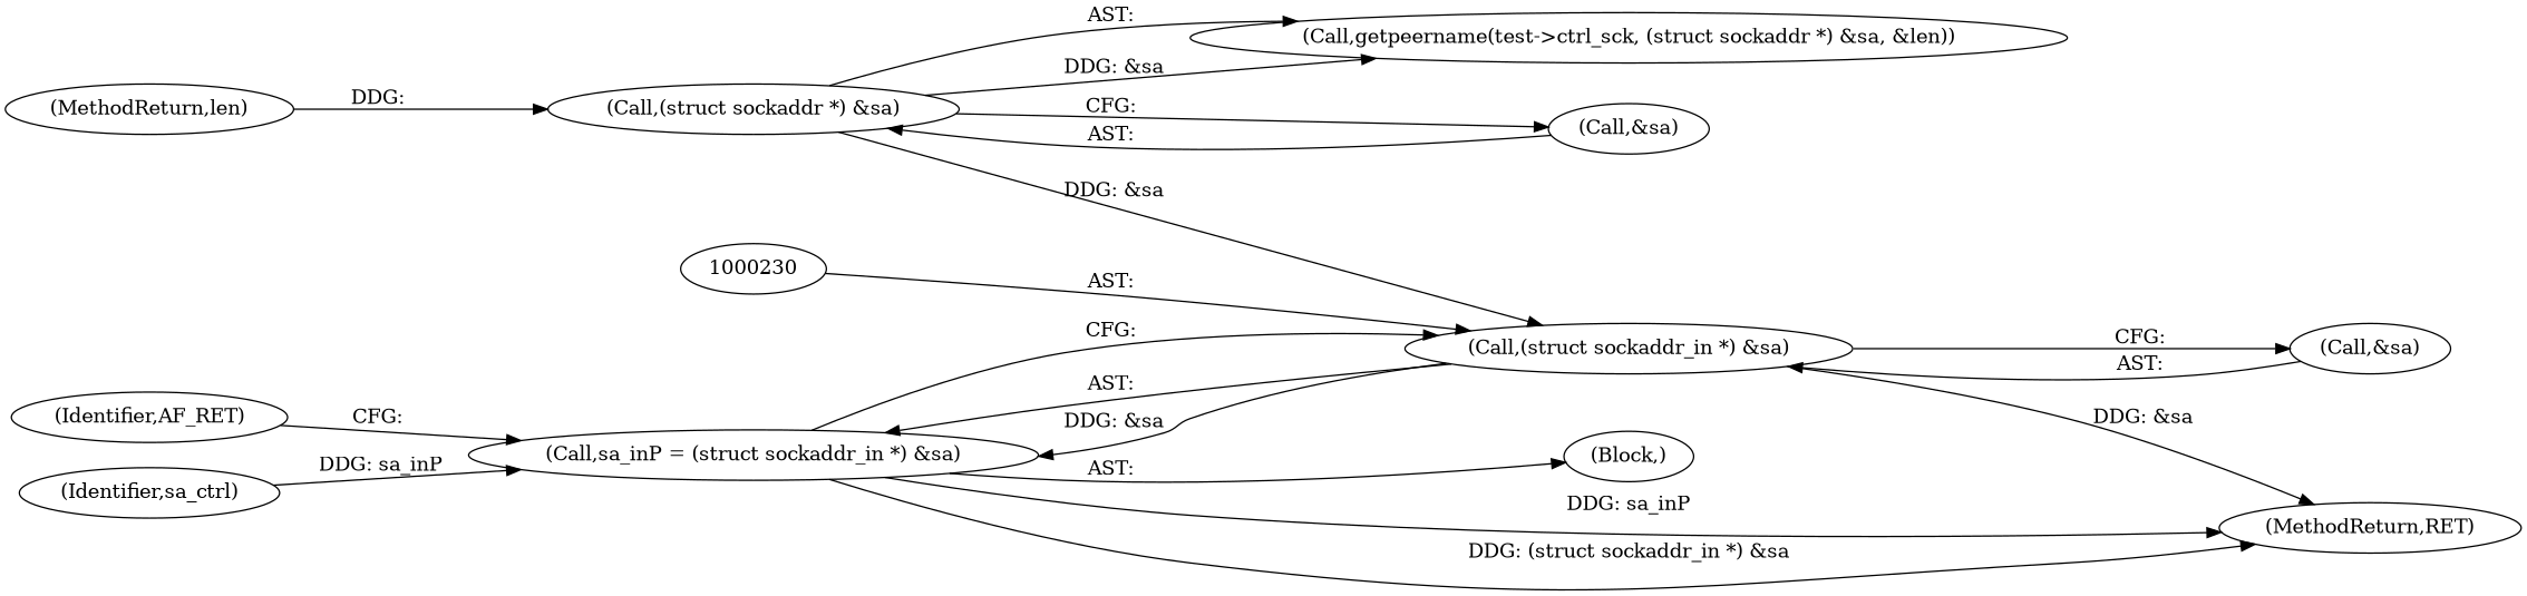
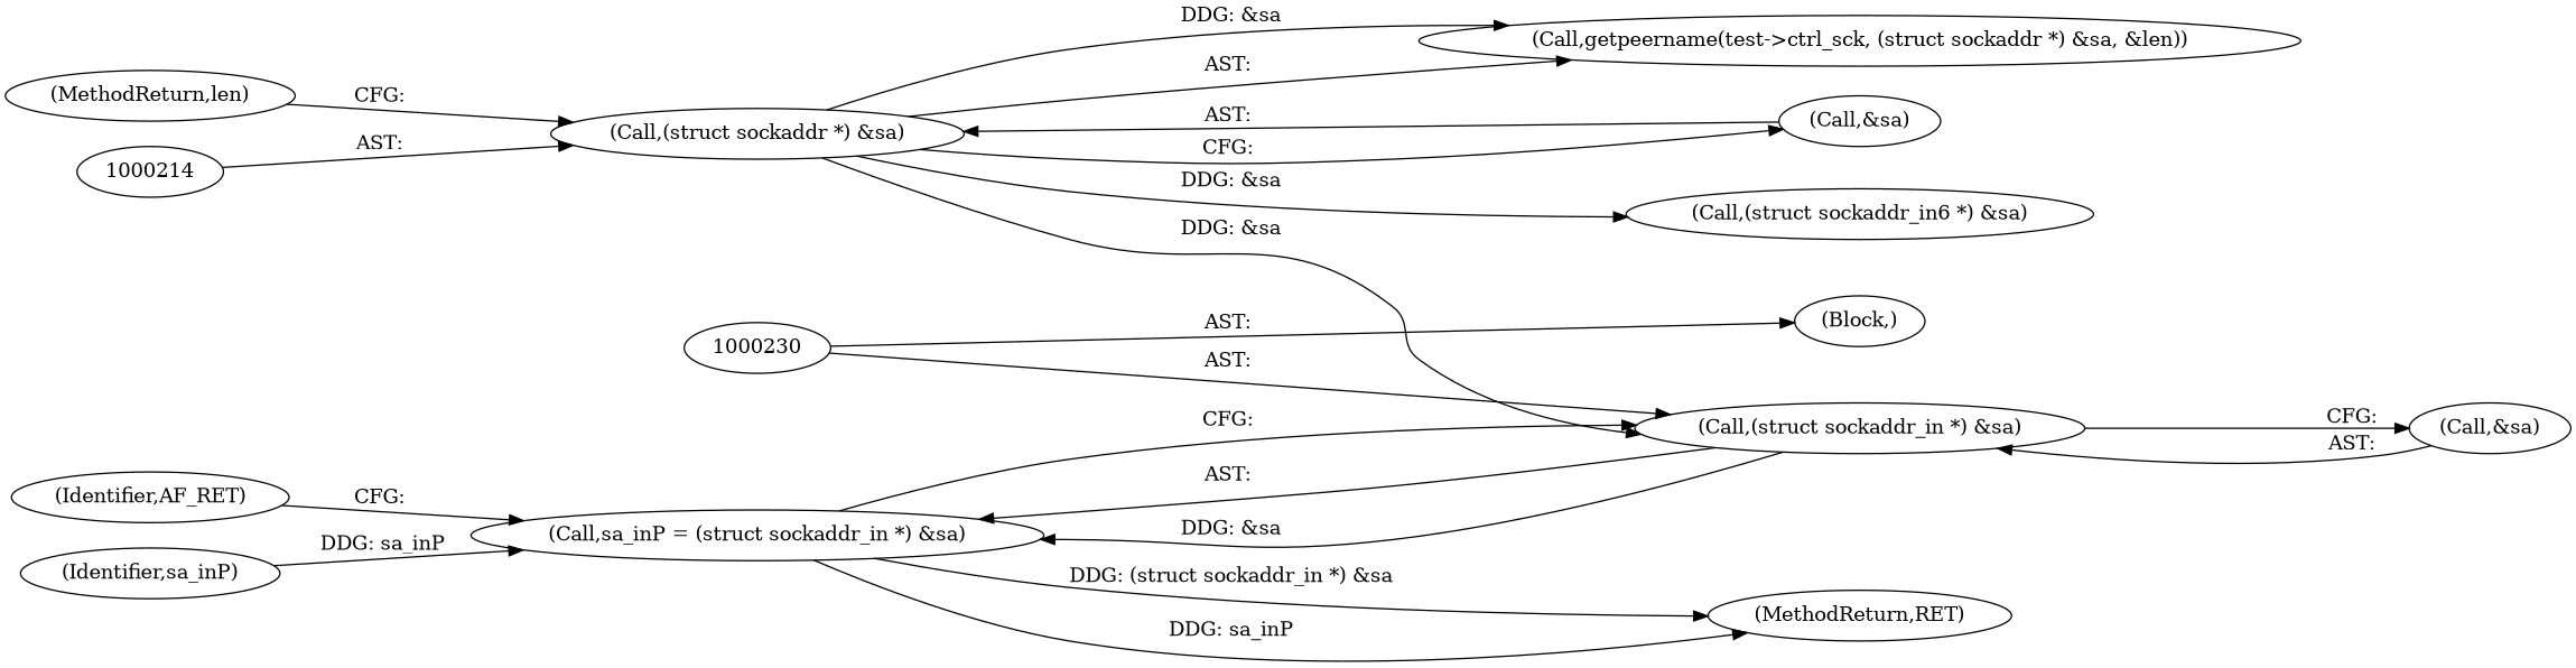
  digraph {
    rankdir=LR
    n1 [label="(Call,sa_inP = (struct sockaddr_in *) &sa)"]
    n2 [label="(Call,(struct sockaddr_in *) &sa)"]
    n3 [label="(Block,)"]
    n4 [label="(MethodReturn,RET)"]
    n5 [label="(Call,&sa)"]
    n6 [label="(Call,(struct sockaddr *) &sa)"]
    n7 [label="(Call,getpeername(test->ctrl_sck, (struct sockaddr *) &sa, &len))"]
    n8 [label="(Call,&sa)"]
+   n9 [label="(Call,(struct sockaddr_in6 *) &sa)"]
    n10 [label="(Identifier,AF_RET)"]
    n11 [label="(MethodReturn,len)"]
-   n12 [label="(Identifier,sa_ctrl)"]
+   n12 [label="(Identifier,sa_inP)"]
    1000230
+   1000214
    n1 -> n2 [label="CFG: "]
-   n1 -> n3 [label="AST: "]
+   1000230 -> n3 [label="AST: "]
    n1 -> n4 [label="DDG: sa_inP"]
    n1 -> n4 [label="DDG: (struct sockaddr_in *) &sa"]
    n2 -> n1 [label="AST: "]
    n2 -> n1 [label="DDG: &sa"]
-   n2 -> n4 [label="DDG: &sa"]
    n2 -> n5 [label="CFG: "]
    n5 -> n2 [label="AST: "]
    n6 -> n2 [label="DDG: &sa"]
    n6 -> n7 [label="AST: "]
    n6 -> n7 [label="DDG: &sa"]
    n6 -> n8 [label="CFG: "]
+   n6 -> n9 [label="DDG: &sa"]
    n8 -> n6 [label="AST: "]
    n10 -> n1 [label="CFG: "]
-   n11 -> n6 [label="DDG: "]
+   n11 -> n6 [label="CFG: "]
    n12 -> n1 [label="DDG: sa_inP"]
    1000230 -> n2 [label="AST: "]
+   1000214 -> n6 [label="AST: "]
  }
